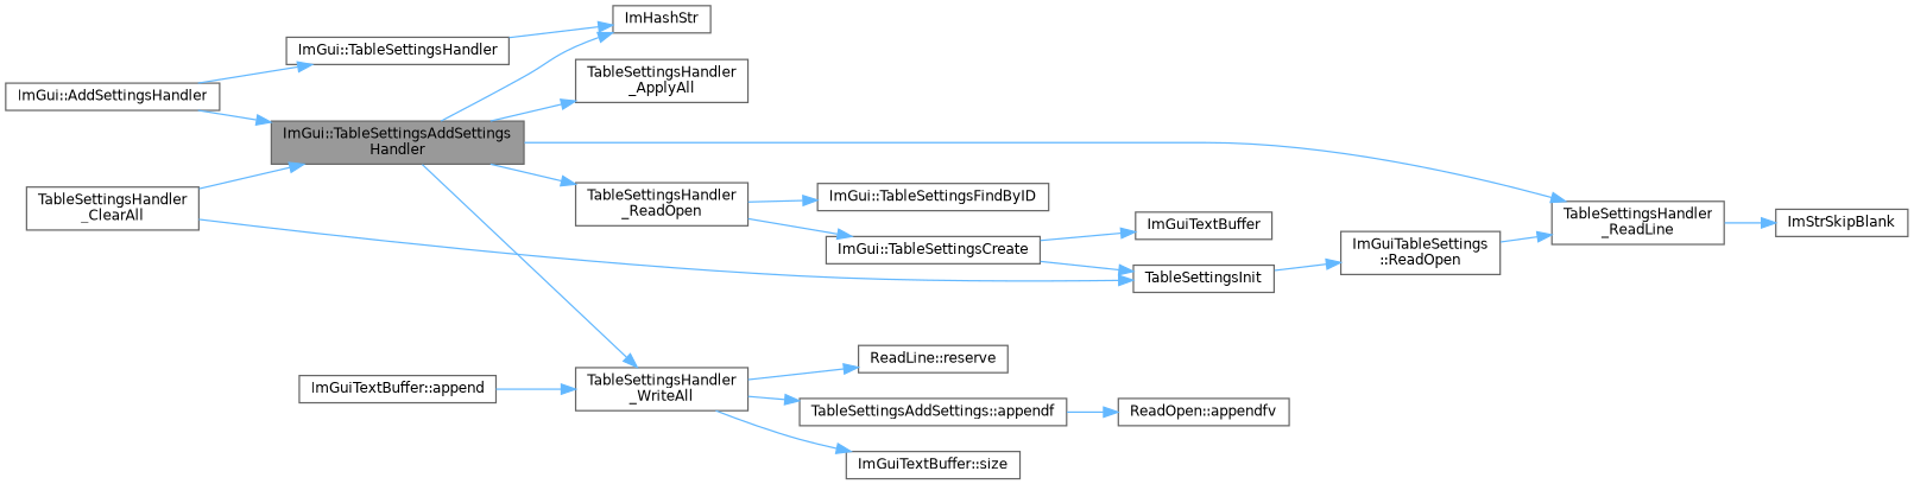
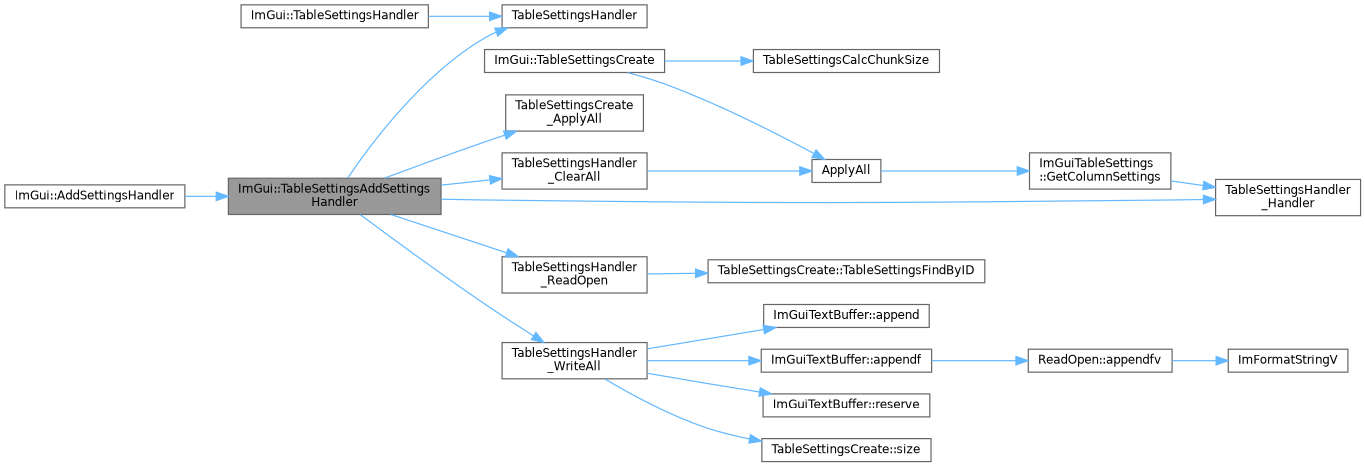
  digraph {
    rankdir=LR
    node [color=grey40 fillcolor=white fontname=Helvetica fontsize=10 shape=box style=filled]
    edge [color=steelblue1 fontname=Helvetica fontsize=10 labelfontname=Helvetica labelfontsize=10 style=solid]
    n1 [color=gray40 fillcolor=grey60 fontcolor=black height=0.2 label="ImGui::TableSettingsAddSettings\lHandler" width=0.4]
-   n2 [height=0.2 label=ImHashStr width=0.4]
-   n3 [height=0.2 label="TableSettingsHandler\l_ApplyAll" width=0.4]
+   n2 [height=0.2 label=TableSettingsHandler width=0.4]
+   n3 [height=0.2 label="TableSettingsCreate\l_ApplyAll" width=0.4]
    n4 [height=0.2 label="TableSettingsHandler\l_ClearAll" width=0.4]
-   n5 [height=0.2 label="TableSettingsHandler\l_ReadLine" width=0.4]
+   n5 [height=0.2 label="TableSettingsHandler\l_Handler" width=0.4]
    n6 [height=0.2 label="TableSettingsHandler\l_ReadOpen" width=0.4]
    n7 [height=0.2 label="TableSettingsHandler\l_WriteAll" width=0.4]
    n8 [height=0.2 label="ImGui::AddSettingsHandler" width=0.4]
    n9 [height=0.2 label="ImGui::TableSettingsHandler" width=0.4]
-   n10 [height=0.2 label=TableSettingsInit width=0.4]
-   n11 [height=0.2 label=ImStrSkipBlank width=0.4]
+   n10 [height=0.2 label=ApplyAll width=0.4]
    n12 [height=0.2 label="ImGui::TableSettingsCreate" width=0.4]
-   n13 [height=0.2 label="ImGui::TableSettingsFindByID" width=0.4]
+   n13 [height=0.2 label="TableSettingsCreate::TableSettingsFindByID" width=0.4]
    n14 [height=0.2 label="ImGuiTextBuffer::append" width=0.4]
-   n15 [height=0.2 label="TableSettingsAddSettings::appendf" width=0.4]
-   n16 [height=0.2 label="ReadLine::reserve" width=0.4]
-   n17 [height=0.2 label="ImGuiTextBuffer::size" width=0.4]
-   n18 [height=0.2 label="ImGuiTableSettings\l::ReadOpen" width=0.4]
-   n19 [height=0.2 label=ImGuiTextBuffer width=0.4]
+   n15 [height=0.2 label="ImGuiTextBuffer::appendf" width=0.4]
+   n16 [height=0.2 label="ImGuiTextBuffer::reserve" width=0.4]
+   n17 [height=0.2 label="TableSettingsCreate::size" width=0.4]
+   n18 [height=0.2 label="ImGuiTableSettings\l::GetColumnSettings" width=0.4]
+   n19 [height=0.2 label=TableSettingsCalcChunkSize width=0.4]
    n20 [height=0.2 label="ReadOpen::appendfv" width=0.4]
+   n21 [height=0.2 label=ImFormatStringV width=0.4]
    n1 -> n2
    n1 -> n3
-   n4 -> n1
+   n1 -> n4
    n1 -> n5
    n1 -> n6
    n1 -> n7
    n4 -> n10
-   n5 -> n11
-   n6 -> n12
    n6 -> n13
-   n14 -> n7
+   n7 -> n14
    n7 -> n15
    n7 -> n16
    n7 -> n17
    n8 -> n1
-   n8 -> n9
    n9 -> n2
    n10 -> n18
    n12 -> n10
    n12 -> n19
    n15 -> n20
    n18 -> n5
+   n20 -> n21
  }
